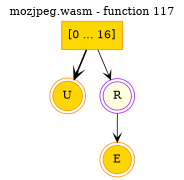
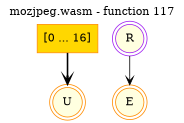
  digraph {
    label="mozjpeg.wasm - function 117"
    labelfontcolor=black
    labelfontname=Helvetica
    labelfontsize=16
    labelloc=t
    node [color=darkorange fillcolor=gold shape=doublecircle style=filled]
    edge [arrowhead=vee style=solid]
-   U
+   U [fillcolor=lightyellow]
    R [color=purple fillcolor=lightyellow]
-   E
+   E [fillcolor=lightyellow]
    n4 [label="[0 ... 16]" shape=box style="solid,filled"]
    R -> E
    n4 -> U [style=bold]
-   n4 -> R
  }
